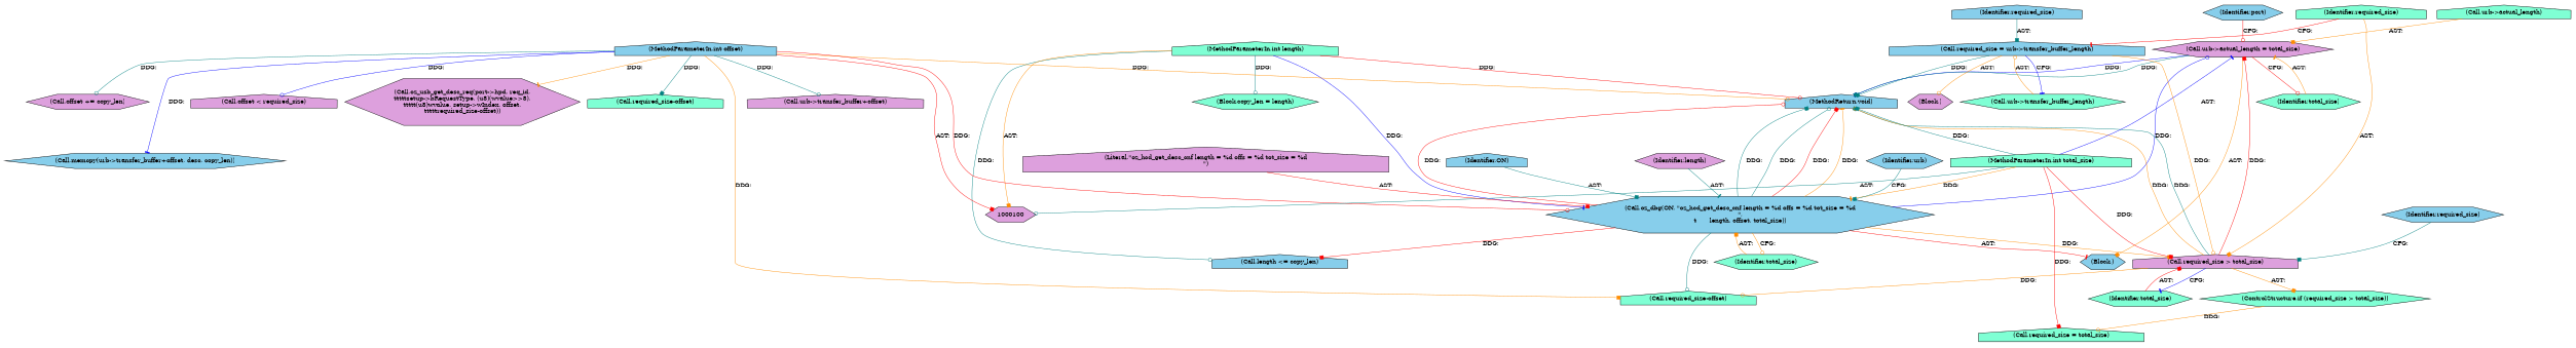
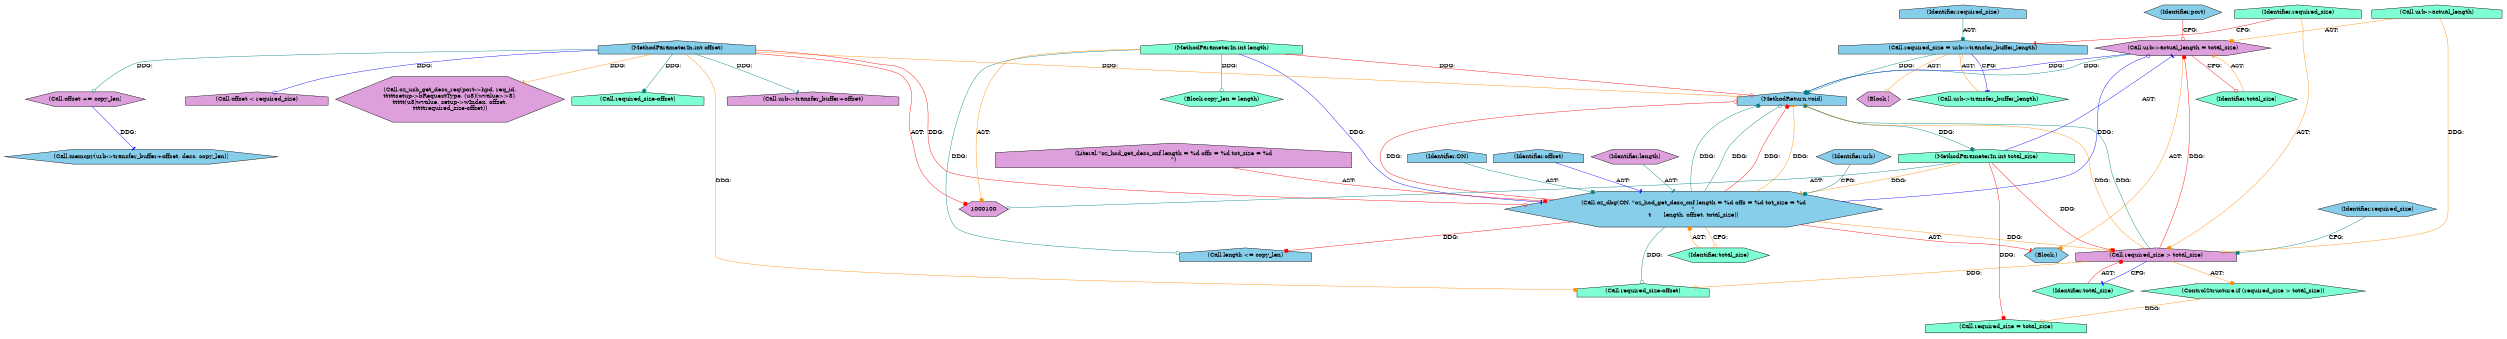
  digraph {
    node [fillcolor=skyblue shape=hexagon style=filled]
    edge [arrowhead=box color=darkorange]
    n1 [fillcolor=plum label="(Call,urb->actual_length = total_size)"]
    n2 [label="(Block,)"]
    n3 [fillcolor=aquamarine label="(Identifier,total_size)"]
    n4 [label="(MethodReturn,void)" shape=house]
    n5 [label="(Call,oz_dbg(ON, \"oz_hcd_get_desc_cnf length = %d offs = %d tot_size = %d\n\",\n\t       length, offset, total_size))"]
    n6 [fillcolor=plum label="(Call,required_size > total_size)" shape=house]
    n7 [fillcolor=aquamarine label="(Identifier,total_size)"]
    n8 [label="(Call,length <= copy_len)" shape=house]
    n9 [fillcolor=aquamarine label="(Call,required_size-offset)" shape=house]
    n10 [fillcolor=aquamarine label="(Identifier,total_size)"]
    n11 [fillcolor=aquamarine label="(ControlStructure,if (required_size > total_size))"]
    n12 [fillcolor=aquamarine label="(MethodParameterIn,int length)" shape=house]
    n13 [fillcolor=aquamarine label="(Block,copy_len = length)"]
    1000100 [fillcolor=plum]
    n15 [label="(MethodParameterIn,int offset)" shape=house]
    n16 [fillcolor=plum label="(Call,urb->transfer_buffer+offset)" shape=house]
    n17 [fillcolor=plum label="(Call,offset += copy_len)"]
    n18 [label="(Call,memcpy(urb->transfer_buffer+offset, desc, copy_len))"]
    n19 [fillcolor=plum label="(Call,offset < required_size)" shape=house]
    n20 [fillcolor=plum label="(Call,oz_usb_get_desc_req(port->hpd, req_id,\n\t\t\t\t\tsetup->bRequestType, (u8)(wvalue>>8),\n\t\t\t\t\t(u8)wvalue, setup->wIndex, offset,\n\t\t\t\t\trequired_size-offset))"]
    n21 [fillcolor=aquamarine label="(Call,required_size-offset)" shape=house]
    n22 [fillcolor=aquamarine label="(MethodParameterIn,int total_size)" shape=house]
    n23 [fillcolor=aquamarine label="(Call,required_size = total_size)" shape=house]
    n24 [label="(Call,required_size = urb->transfer_buffer_length)" shape=house]
    n25 [fillcolor=plum label="(Block,)"]
    n26 [fillcolor=aquamarine label="(Call,urb->transfer_buffer_length)"]
    n27 [label="(Identifier,required_size)" shape=house]
    n28 [label="(Identifier,urb)"]
    n29 [label="(Identifier,required_size)"]
    n30 [fillcolor=plum label="(Literal,\"oz_hcd_get_desc_cnf length = %d offs = %d tot_size = %d\n\")" shape=house]
    n31 [label="(Identifier,ON)" shape=house]
    n32 [label="(Identifier,port)"]
    n33 [fillcolor=aquamarine label="(Identifier,required_size)" shape=house]
+   n34 [label="(Identifier,offset)" shape=house]
    n35 [fillcolor=aquamarine label="(Call,urb->actual_length)" shape=house]
    n36 [fillcolor=plum label="(Identifier,length)"]
    n1 -> n2 [label="AST: "]
    n1 -> n3 [arrowhead=odot color=red label="CFG: "]
    n1 -> n4 [color=blue label="DDG: "]
    n1 -> n4 [color=teal label="DDG: "]
    n3 -> n1 [arrowhead=tee label="AST: "]
    n5 -> n1 [arrowhead=odot color=blue label="DDG: "]
    n5 -> n2 [arrowhead=tee color=red label="AST: "]
    n5 -> n4 [color=teal label="DDG: "]
    n5 -> n4 [arrowhead=odot color=teal label="DDG: "]
    n5 -> n4 [color=red label="DDG: "]
    n5 -> n4 [arrowhead=tee label="DDG: "]
    n5 -> n4 [arrowhead=odot color=red label="DDG: "]
    n5 -> n6 [label="DDG: "]
    n5 -> n7 [arrowhead=odot label="CFG: "]
    n5 -> n8 [color=red label="DDG: "]
    n5 -> n9 [arrowhead=odot color=teal label="DDG: "]
    n6 -> n1 [color=red label="DDG: "]
    n6 -> n4 [color=teal label="DDG: "]
    n6 -> n4 [arrowhead=odot label="DDG: "]
    n6 -> n9 [arrowhead=odot label="DDG: "]
    n6 -> n10 [arrowhead=tee color=blue label="CFG: "]
    n6 -> n11 [label="AST: "]
    n7 -> n5 [label="AST: "]
    n10 -> n6 [color=red label="AST: "]
    n11 -> n23 [arrowhead=odot label="DDG: "]
    n12 -> n4 [arrowhead=odot color=red label="DDG: "]
    n12 -> n5 [arrowhead=tee color=blue label="DDG: "]
    n12 -> n8 [arrowhead=odot color=teal label="DDG: "]
    n12 -> n13 [arrowhead=odot color=teal label="DDG: "]
    n12 -> 1000100 [label="AST: "]
    n15 -> n4 [arrowhead=odot label="DDG: "]
    n15 -> n5 [arrowhead=odot color=red label="DDG: "]
    n15 -> n9 [label="DDG: "]
    n15 -> 1000100 [color=red label="AST: "]
-   n15 -> n16 [arrowhead=odot color=teal label="DDG: "]
+   n15 -> n16 [arrowhead=tee color=teal label="DDG: "]
    n15 -> n17 [arrowhead=odot color=teal label="DDG: "]
-   n15 -> n18 [arrowhead=tee color=blue label="DDG: "]
+   n17 -> n18 [arrowhead=tee color=blue label="DDG: "]
    n15 -> n19 [arrowhead=odot color=blue label="DDG: "]
    n15 -> n20 [arrowhead=tee label="DDG: "]
    n15 -> n21 [color=teal label="DDG: "]
    n22 -> n1 [arrowhead=tee color=blue label="AST: "]
-   n22 -> n4 [color=teal label="DDG: "]
+   n4 -> n22 [color=teal label="DDG: "]
    n22 -> n5 [arrowhead=tee label="DDG: "]
    n22 -> n6 [color=red label="DDG: "]
    n22 -> 1000100 [arrowhead=odot color=teal label="AST: "]
    n22 -> n23 [color=red label="DDG: "]
    n24 -> n4 [color=teal label="DDG: "]
-   n24 -> n6 [arrowhead=odot label="DDG: "]
+   n35 -> n6 [arrowhead=odot label="DDG: "]
    n24 -> n25 [arrowhead=odot label="AST: "]
    n24 -> n26 [arrowhead=tee color=blue label="CFG: "]
    n26 -> n24 [arrowhead=odot label="AST: "]
    n27 -> n24 [color=teal label="AST: "]
    n28 -> n5 [color=teal label="CFG: "]
    n29 -> n6 [color=teal label="CFG: "]
    n30 -> n5 [color=red label="AST: "]
    n31 -> n5 [color=teal label="AST: "]
    n32 -> n1 [arrowhead=odot color=red label="CFG: "]
    n33 -> n6 [label="AST: "]
    n33 -> n24 [arrowhead=tee color=red label="CFG: "]
+   n34 -> n5 [arrowhead=tee color=blue label="AST: "]
    n35 -> n1 [label="AST: "]
    n36 -> n5 [arrowhead=tee color=teal label="AST: "]
  }
